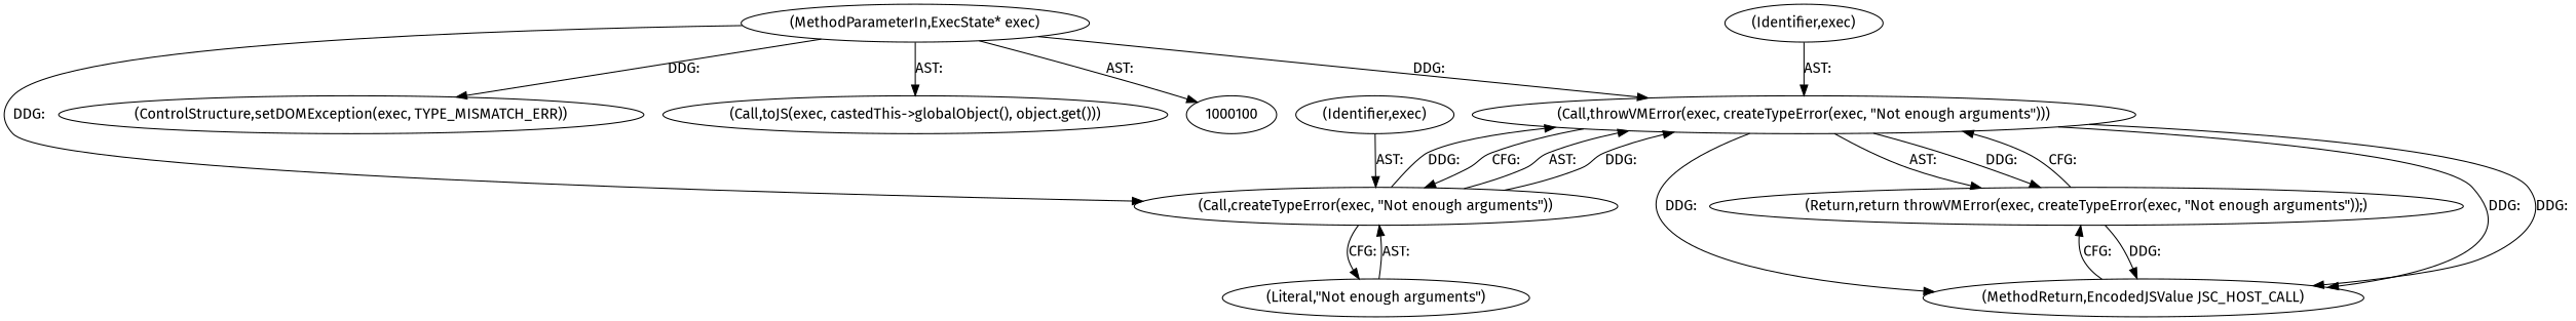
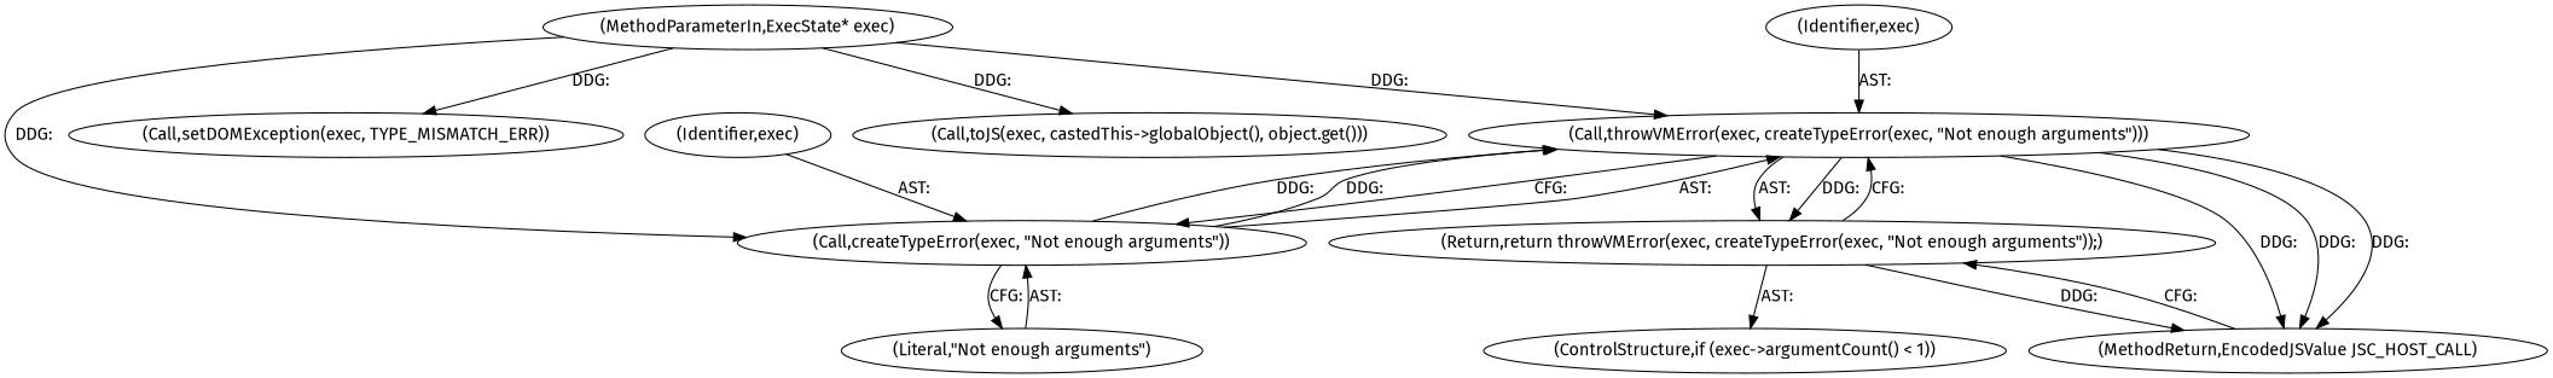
  digraph {
    fontname="Fira Sans"
    node [fontname="Fira Sans"]
    edge [fontname="Fira Sans"]
    n1 [label="(Call,throwVMError(exec, createTypeError(exec, \"Not enough arguments\")))"]
    n2 [label="(Call,createTypeError(exec, \"Not enough arguments\"))"]
    n3 [label="(Return,return throwVMError(exec, createTypeError(exec, \"Not enough arguments\"));)"]
    n4 [label="(MethodReturn,EncodedJSValue JSC_HOST_CALL)"]
    n5 [label="(Literal,\"Not enough arguments\")"]
+   n6 [label="(ControlStructure,if (exec->argumentCount() < 1))"]
    n7 [label="(MethodParameterIn,ExecState* exec)"]
-   n8 [label="(ControlStructure,setDOMException(exec, TYPE_MISMATCH_ERR))"]
+   n8 [label="(Call,setDOMException(exec, TYPE_MISMATCH_ERR))"]
    n9 [label="(Call,toJS(exec, castedThis->globalObject(), object.get()))"]
-   1000100
    n11 [label="(Identifier,exec)"]
    n12 [label="(Identifier,exec)"]
    n1 -> n2 [label="CFG: "]
    n1 -> n3 [label="AST: "]
    n1 -> n3 [label="DDG: "]
    n1 -> n4 [label="DDG: "]
    n1 -> n4 [label="DDG: "]
    n1 -> n4 [label="DDG: "]
    n2 -> n1 [label="AST: "]
    n2 -> n1 [label="DDG: "]
    n2 -> n1 [label="DDG: "]
    n2 -> n5 [label="CFG: "]
    n3 -> n1 [label="CFG: "]
    n3 -> n4 [label="DDG: "]
+   n3 -> n6 [label="AST: "]
    n4 -> n3 [label="CFG: "]
    n5 -> n2 [label="AST: "]
    n7 -> n1 [label="DDG: "]
    n7 -> n2 [label="DDG: "]
    n7 -> n8 [label="DDG: "]
-   n7 -> n9 [label="AST: "]
-   n7 -> 1000100 [label="AST: "]
+   n7 -> n9 [label="DDG: "]
    n11 -> n1 [label="AST: "]
    n12 -> n2 [label="AST: "]
  }
